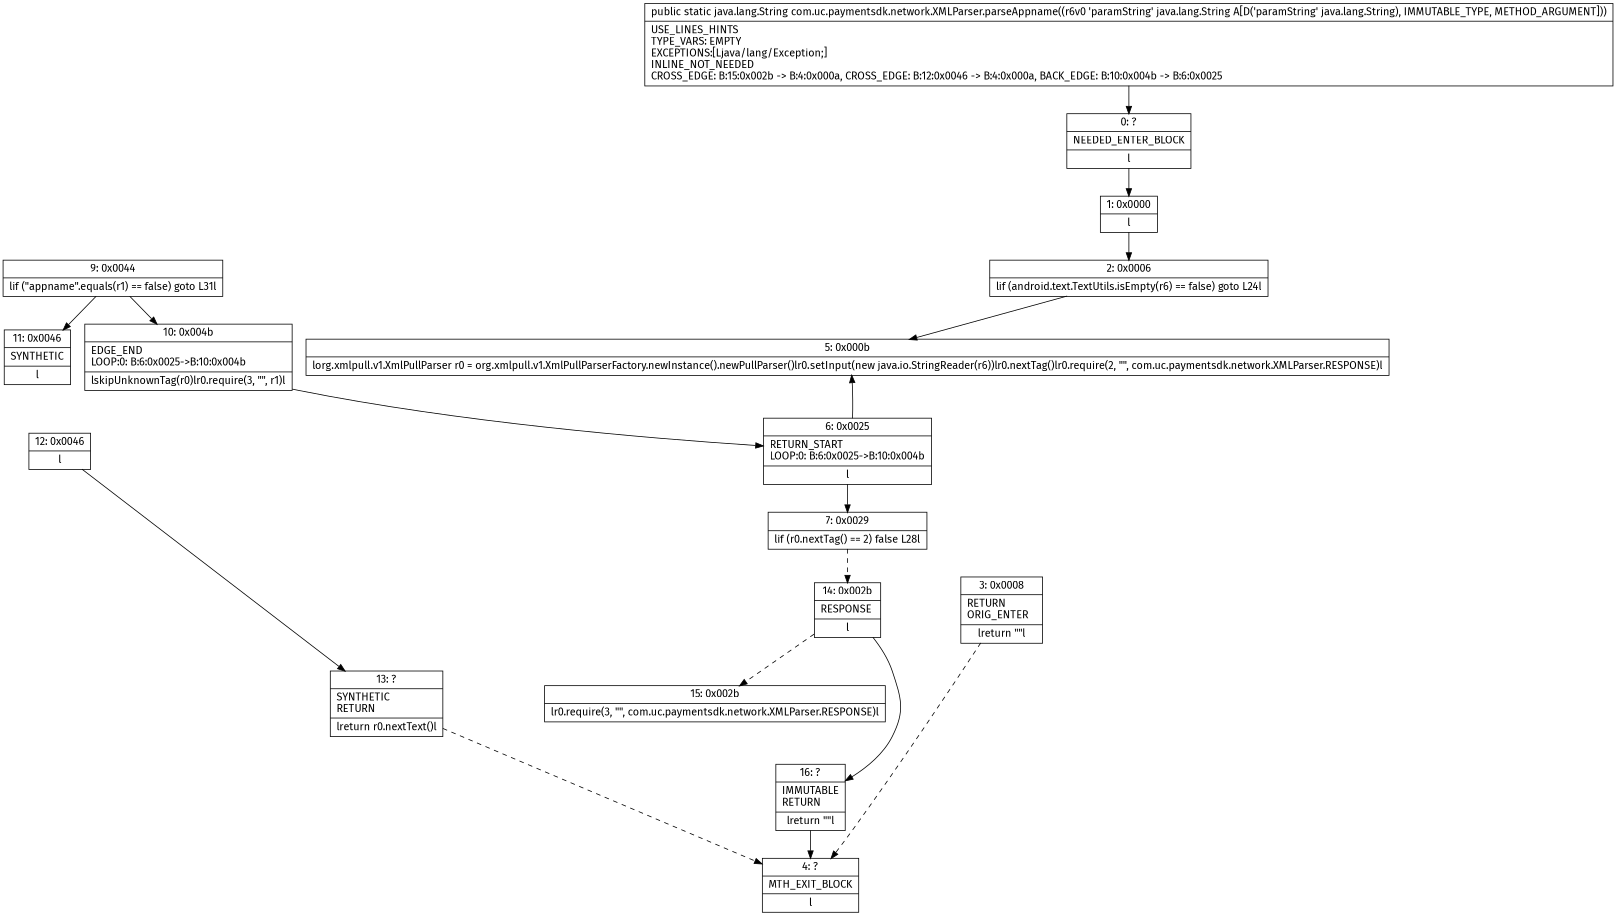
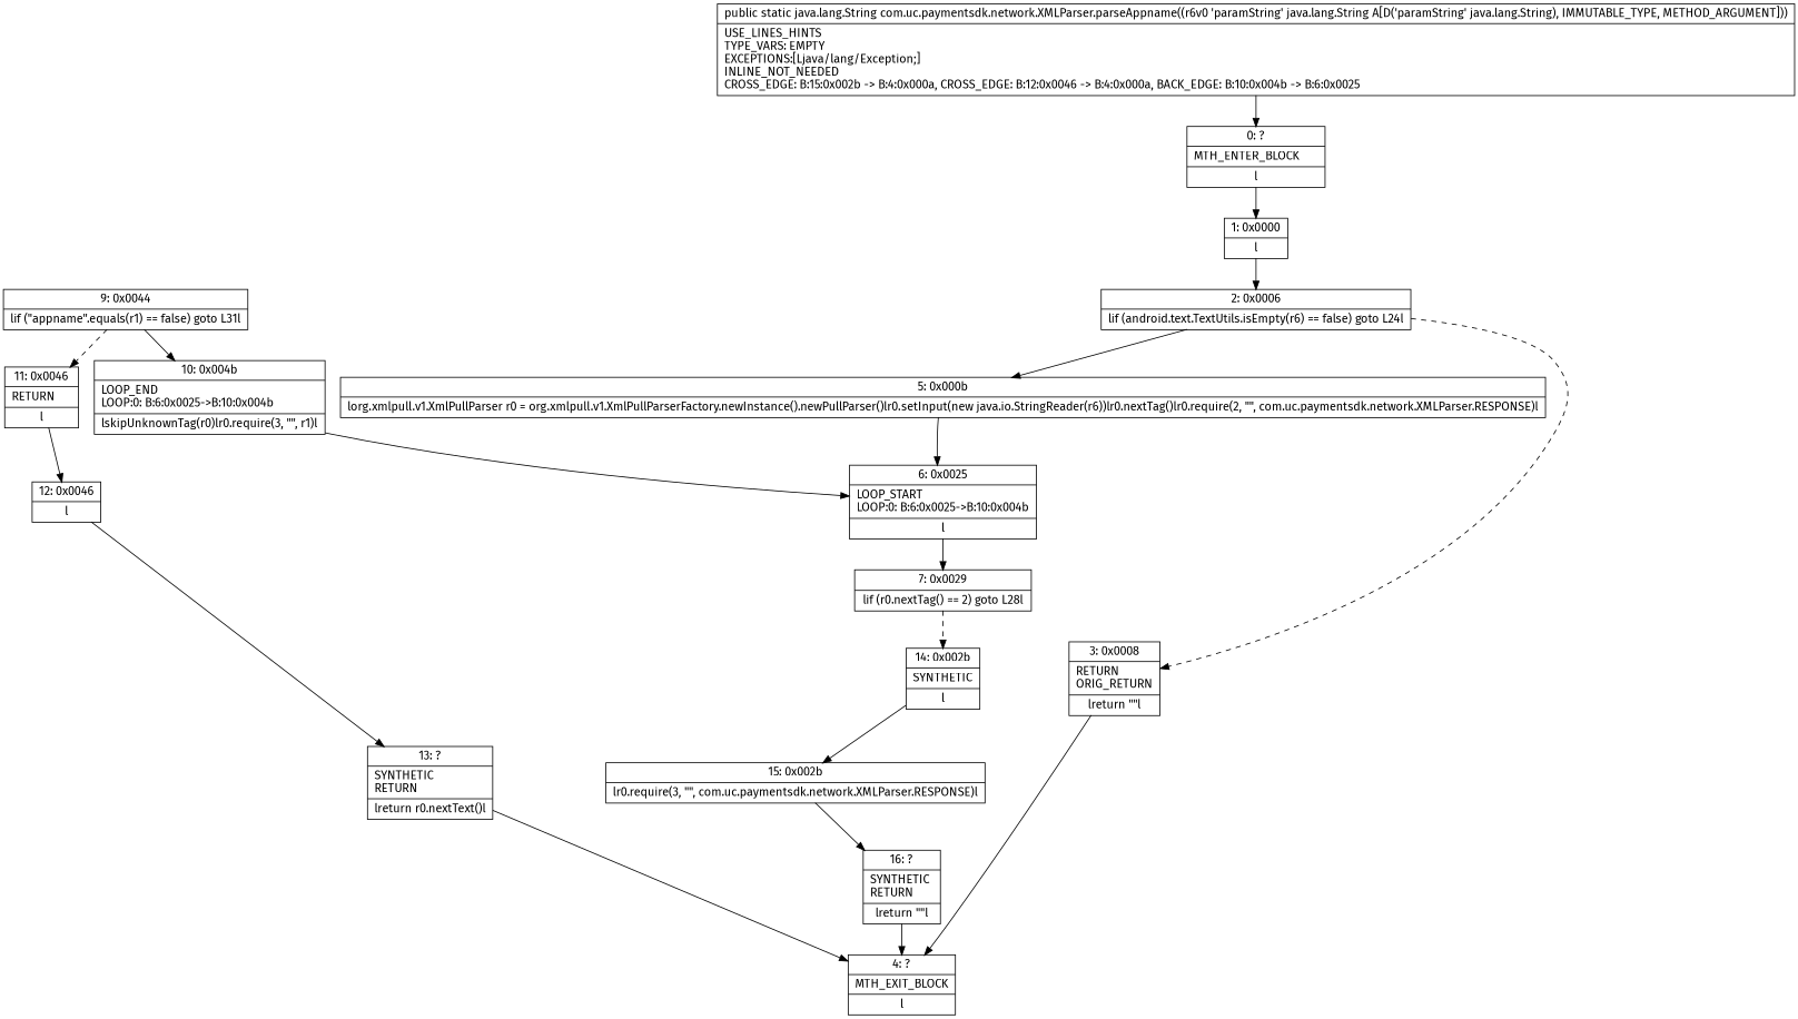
  digraph {
    fontname="Fira Sans"
    node [fontname="Fira Sans" shape=record]
    edge [fontname="Fira Sans"]
-   n1 [label="{0\:\ ?|NEEDED_ENTER_BLOCK\l|l}"]
+   n1 [label="{0\:\ ?|MTH_ENTER_BLOCK\l|l}"]
    n2 [label="{1\:\ 0x0000|l}"]
    n3 [label="{2\:\ 0x0006|lif (android.text.TextUtils.isEmpty(r6) == false) goto L24l}"]
-   n4 [label="{3\:\ 0x0008|RETURN\lORIG_ENTER\l|lreturn \"\"l}"]
+   n4 [label="{3\:\ 0x0008|RETURN\lORIG_RETURN\l|lreturn \"\"l}"]
    n5 [label="{5\:\ 0x000b|lorg.xmlpull.v1.XmlPullParser r0 = org.xmlpull.v1.XmlPullParserFactory.newInstance().newPullParser()lr0.setInput(new java.io.StringReader(r6))lr0.nextTag()lr0.require(2, \"\", com.uc.paymentsdk.network.XMLParser.RESPONSE)l}"]
    n6 [label="{4\:\ ?|MTH_EXIT_BLOCK\l|l}"]
-   n7 [label="{6\:\ 0x0025|RETURN_START\lLOOP:0: B:6:0x0025\-\>B:10:0x004b\l|l}"]
-   n8 [label="{7\:\ 0x0029|lif (r0.nextTag() == 2) false L28l}"]
-   n9 [label="{14\:\ 0x002b|RESPONSE\l|l}"]
+   n7 [label="{6\:\ 0x0025|LOOP_START\lLOOP:0: B:6:0x0025\-\>B:10:0x004b\l|l}"]
+   n8 [label="{7\:\ 0x0029|lif (r0.nextTag() == 2) goto L28l}"]
+   n9 [label="{14\:\ 0x002b|SYNTHETIC\l|l}"]
    n10 [label="{15\:\ 0x002b|lr0.require(3, \"\", com.uc.paymentsdk.network.XMLParser.RESPONSE)l}"]
    n11 [label="{9\:\ 0x0044|lif (\"appname\".equals(r1) == false) goto L31l}"]
-   n12 [label="{10\:\ 0x004b|EDGE_END\lLOOP:0: B:6:0x0025\-\>B:10:0x004b\l|lskipUnknownTag(r0)lr0.require(3, \"\", r1)l}"]
-   n13 [label="{11\:\ 0x0046|SYNTHETIC\l|l}"]
+   n12 [label="{10\:\ 0x004b|LOOP_END\lLOOP:0: B:6:0x0025\-\>B:10:0x004b\l|lskipUnknownTag(r0)lr0.require(3, \"\", r1)l}"]
+   n13 [label="{11\:\ 0x0046|RETURN\l|l}"]
    n14 [label="{12\:\ 0x0046|l}"]
    n15 [label="{13\:\ ?|SYNTHETIC\lRETURN\l|lreturn r0.nextText()l}"]
-   n16 [label="{16\:\ ?|IMMUTABLE\lRETURN\l|lreturn \"\"l}"]
+   n16 [label="{16\:\ ?|SYNTHETIC\lRETURN\l|lreturn \"\"l}"]
    n17 [label="{public static java.lang.String com.uc.paymentsdk.network.XMLParser.parseAppname((r6v0 'paramString' java.lang.String A[D('paramString' java.lang.String), IMMUTABLE_TYPE, METHOD_ARGUMENT]))  | USE_LINES_HINTS\lTYPE_VARS: EMPTY\lEXCEPTIONS:[Ljava\/lang\/Exception;]\lINLINE_NOT_NEEDED\lCROSS_EDGE: B:15:0x002b \-\> B:4:0x000a, CROSS_EDGE: B:12:0x0046 \-\> B:4:0x000a, BACK_EDGE: B:10:0x004b \-\> B:6:0x0025\l}"]
    n1 -> n2
    n2 -> n3
+   n3 -> n4 [style=dashed]
    n3 -> n5
-   n4 -> n6 [style=dashed]
-   n7 -> n5
+   n4 -> n6
+   n5 -> n7
    n7 -> n8
    n8 -> n9 [style=dashed]
-   n9 -> n10 [style=dashed]
-   n9 -> n16
+   n9 -> n10
+   n10 -> n16
    n11 -> n12
-   n11 -> n13 [style=solid]
+   n11 -> n13 [style=dashed]
    n12 -> n7
+   n13 -> n14
    n14 -> n15
-   n15 -> n6 [style=dashed]
+   n15 -> n6
    n16 -> n6
    n17 -> n1
  }
